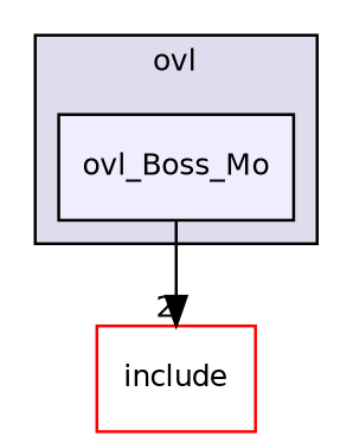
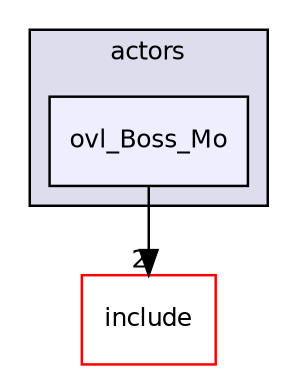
  digraph {
    compound=true
    node [fontname=Helvetica fontsize=10 shape=box style=filled]
    n1 [fillcolor="#eeeeff" label=ovl_Boss_Mo pencolor=black]
    n2 [color=red fillcolor=white label=include]
    subgraph cluster_1 {
      bgcolor="#ddddee"
      fontname=Helvetica
      fontsize=10
-     label=ovl
+     label=actors
      pencolor=black
      n1
    }
    n1 -> n2 [headlabel=2 labeldistance=1.5 labelfontname=Helvetica labelfontsize=10]
  }
